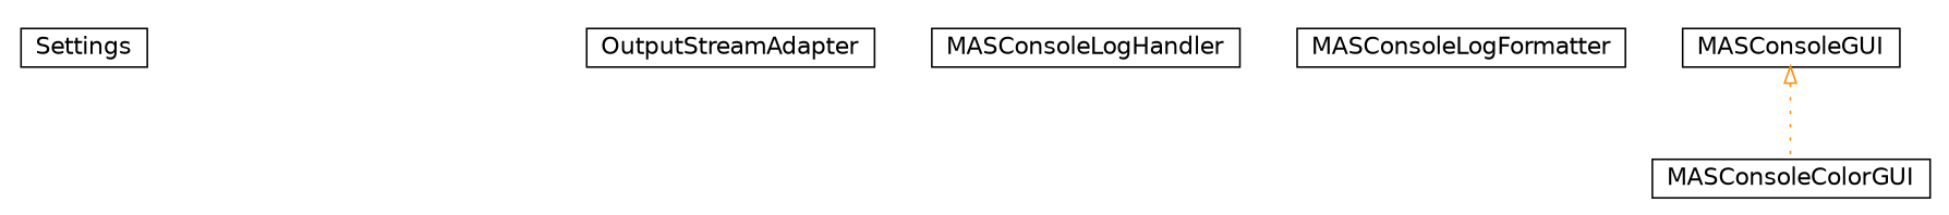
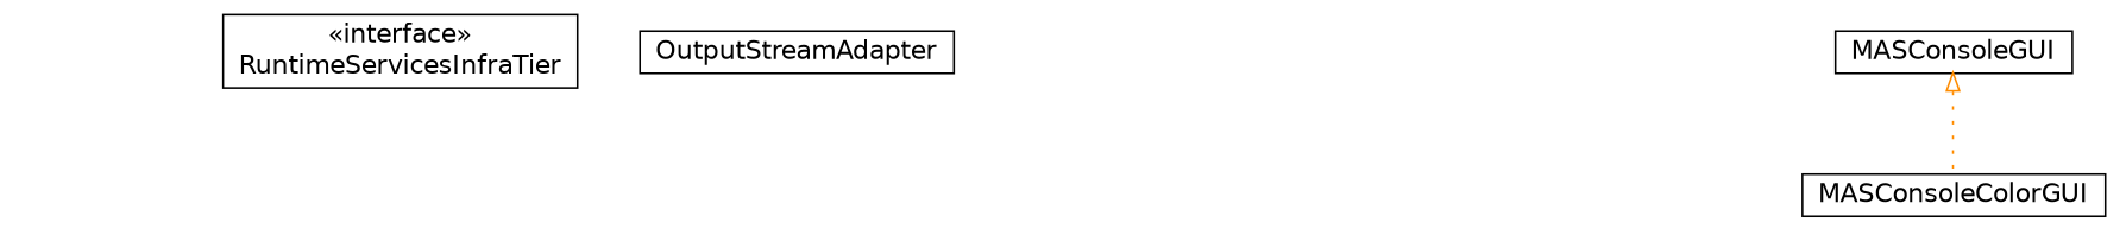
  digraph {
    nodesep=0.25
    ranksep=0.5
    node [fontcolor=black fontname=Helvetica fontsize=14.0 shape=plaintext]
-   n1 [label=<<table title="jason.runtime.Settings" border="0" cellborder="1" cellspacing="0" cellpadding="2" port="p" href="./Settings.html"> 		<tr><td><table border="0" cellspacing="0" cellpadding="1"> <tr><td align="center" balign="center"> Settings </td></tr> 		</table></td></tr> 		</table>>]
+   n2 [label=<<table title="jason.runtime.RuntimeServicesInfraTier" border="0" cellborder="1" cellspacing="0" cellpadding="2" port="p" href="./RuntimeServicesInfraTier.html"> 		<tr><td><table border="0" cellspacing="0" cellpadding="1"> <tr><td align="center" balign="center"> &#171;interface&#187; </td></tr> <tr><td align="center" balign="center"> RuntimeServicesInfraTier </td></tr> 		</table></td></tr> 		</table>>]
    n3 [label=<<table title="jason.runtime.OutputStreamAdapter" border="0" cellborder="1" cellspacing="0" cellpadding="2" port="p" href="./OutputStreamAdapter.html"> 		<tr><td><table border="0" cellspacing="0" cellpadding="1"> <tr><td align="center" balign="center"> OutputStreamAdapter </td></tr> 		</table></td></tr> 		</table>>]
-   n4 [label=<<table title="jason.runtime.MASConsoleLogHandler" border="0" cellborder="1" cellspacing="0" cellpadding="2" port="p" href="./MASConsoleLogHandler.html"> 		<tr><td><table border="0" cellspacing="0" cellpadding="1"> <tr><td align="center" balign="center"> MASConsoleLogHandler </td></tr> 		</table></td></tr> 		</table>>]
-   n5 [label=<<table title="jason.runtime.MASConsoleLogFormatter" border="0" cellborder="1" cellspacing="0" cellpadding="2" port="p" href="./MASConsoleLogFormatter.html"> 		<tr><td><table border="0" cellspacing="0" cellpadding="1"> <tr><td align="center" balign="center"> MASConsoleLogFormatter </td></tr> 		</table></td></tr> 		</table>>]
    n6 [label=<<table title="jason.runtime.MASConsoleGUI" border="0" cellborder="1" cellspacing="0" cellpadding="2" port="p" href="./MASConsoleGUI.html"> 		<tr><td><table border="0" cellspacing="0" cellpadding="1"> <tr><td align="center" balign="center"> MASConsoleGUI </td></tr> 		</table></td></tr> 		</table>>]
    n7 [label=<<table title="jason.runtime.MASConsoleColorGUI" border="0" cellborder="1" cellspacing="0" cellpadding="2" port="p" href="./MASConsoleColorGUI.html"> 		<tr><td><table border="0" cellspacing="0" cellpadding="1"> <tr><td align="center" balign="center"> MASConsoleColorGUI </td></tr> 		</table></td></tr> 		</table>>]
    n6 -> n7 [arrowtail=empty dir=back fontname=Helvetica fontsize=10 headport=p labelfontname=Helvetica labelfontsize=10 tailport=p color=darkorange style=dotted]
  }
